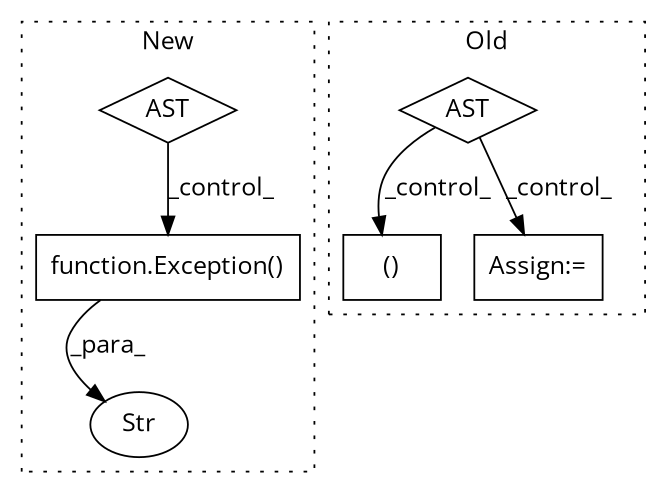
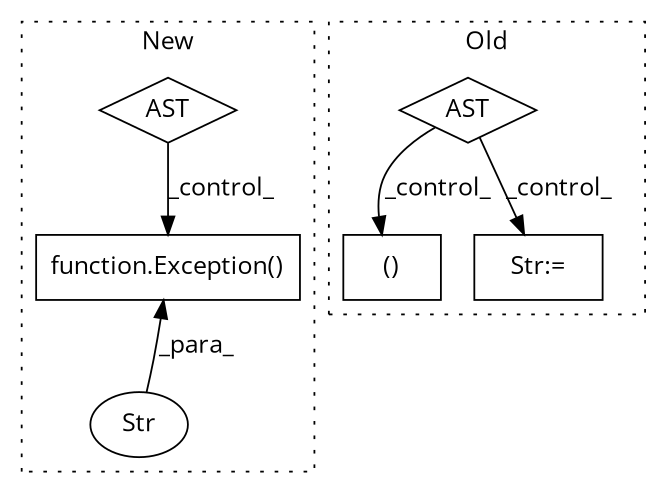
  digraph {
    fontname="Open Sans"
    node [a=2 fontname="Open Sans" l="7,0" shape=box]
    edge [fontname="Open Sans"]
    n1 [a=75 l="23,10" label="function.Exception()" s="874,965"]
    n2 [a=66 l=68 label=Str s=897 shape=ellipse]
    n3 [label=AST s="837,0" shape=diamond]
    n4 [a=54 l=3 label="()" s=1169]
    n5 [label=AST s="990,0" shape=diamond]
-   n6 [a=68 l=3 label="Assign:=" s=1077]
+   n6 [a=68 l=3 label="Str:=" s=1077]
    subgraph cluster_1 {
      label=New
      style=dotted
      n1
      n2
      n3
    }
    subgraph cluster_2 {
      label=Old
      style=dotted
      n4
      n5
      n6
    }
-   n1 -> n2 [label=_para_]
+   n2 -> n1 [label=_para_]
    n3 -> n1 [label=_control_]
    n5 -> n4 [label=_control_]
    n5 -> n6 [label=_control_]
  }
